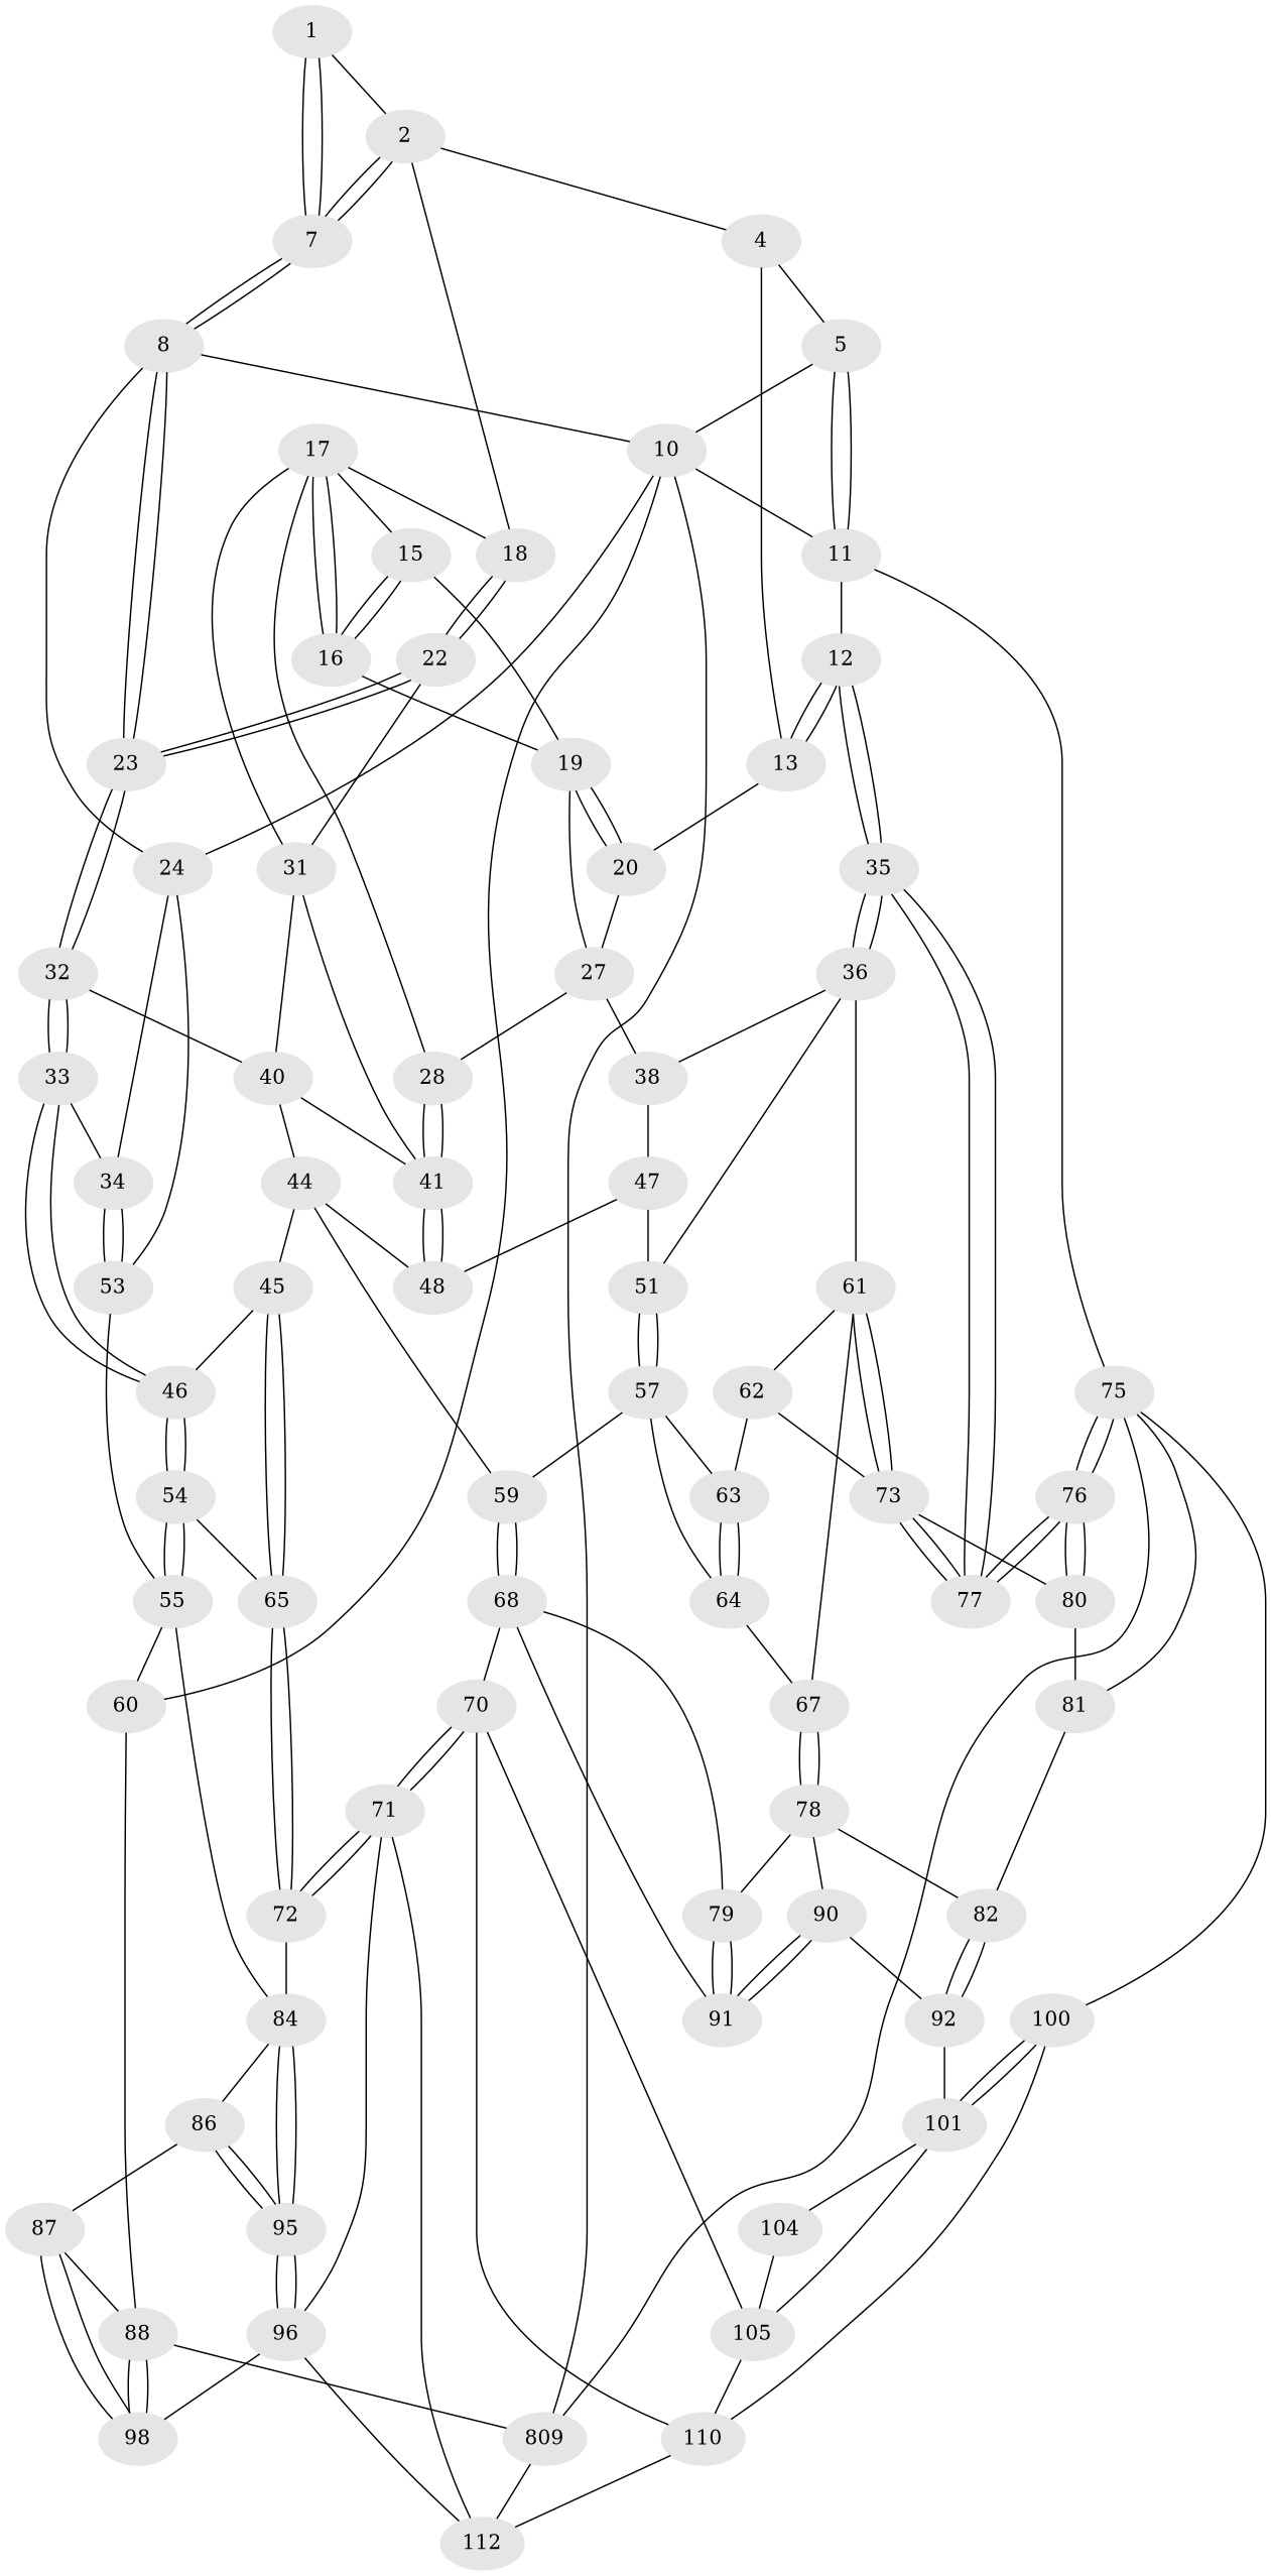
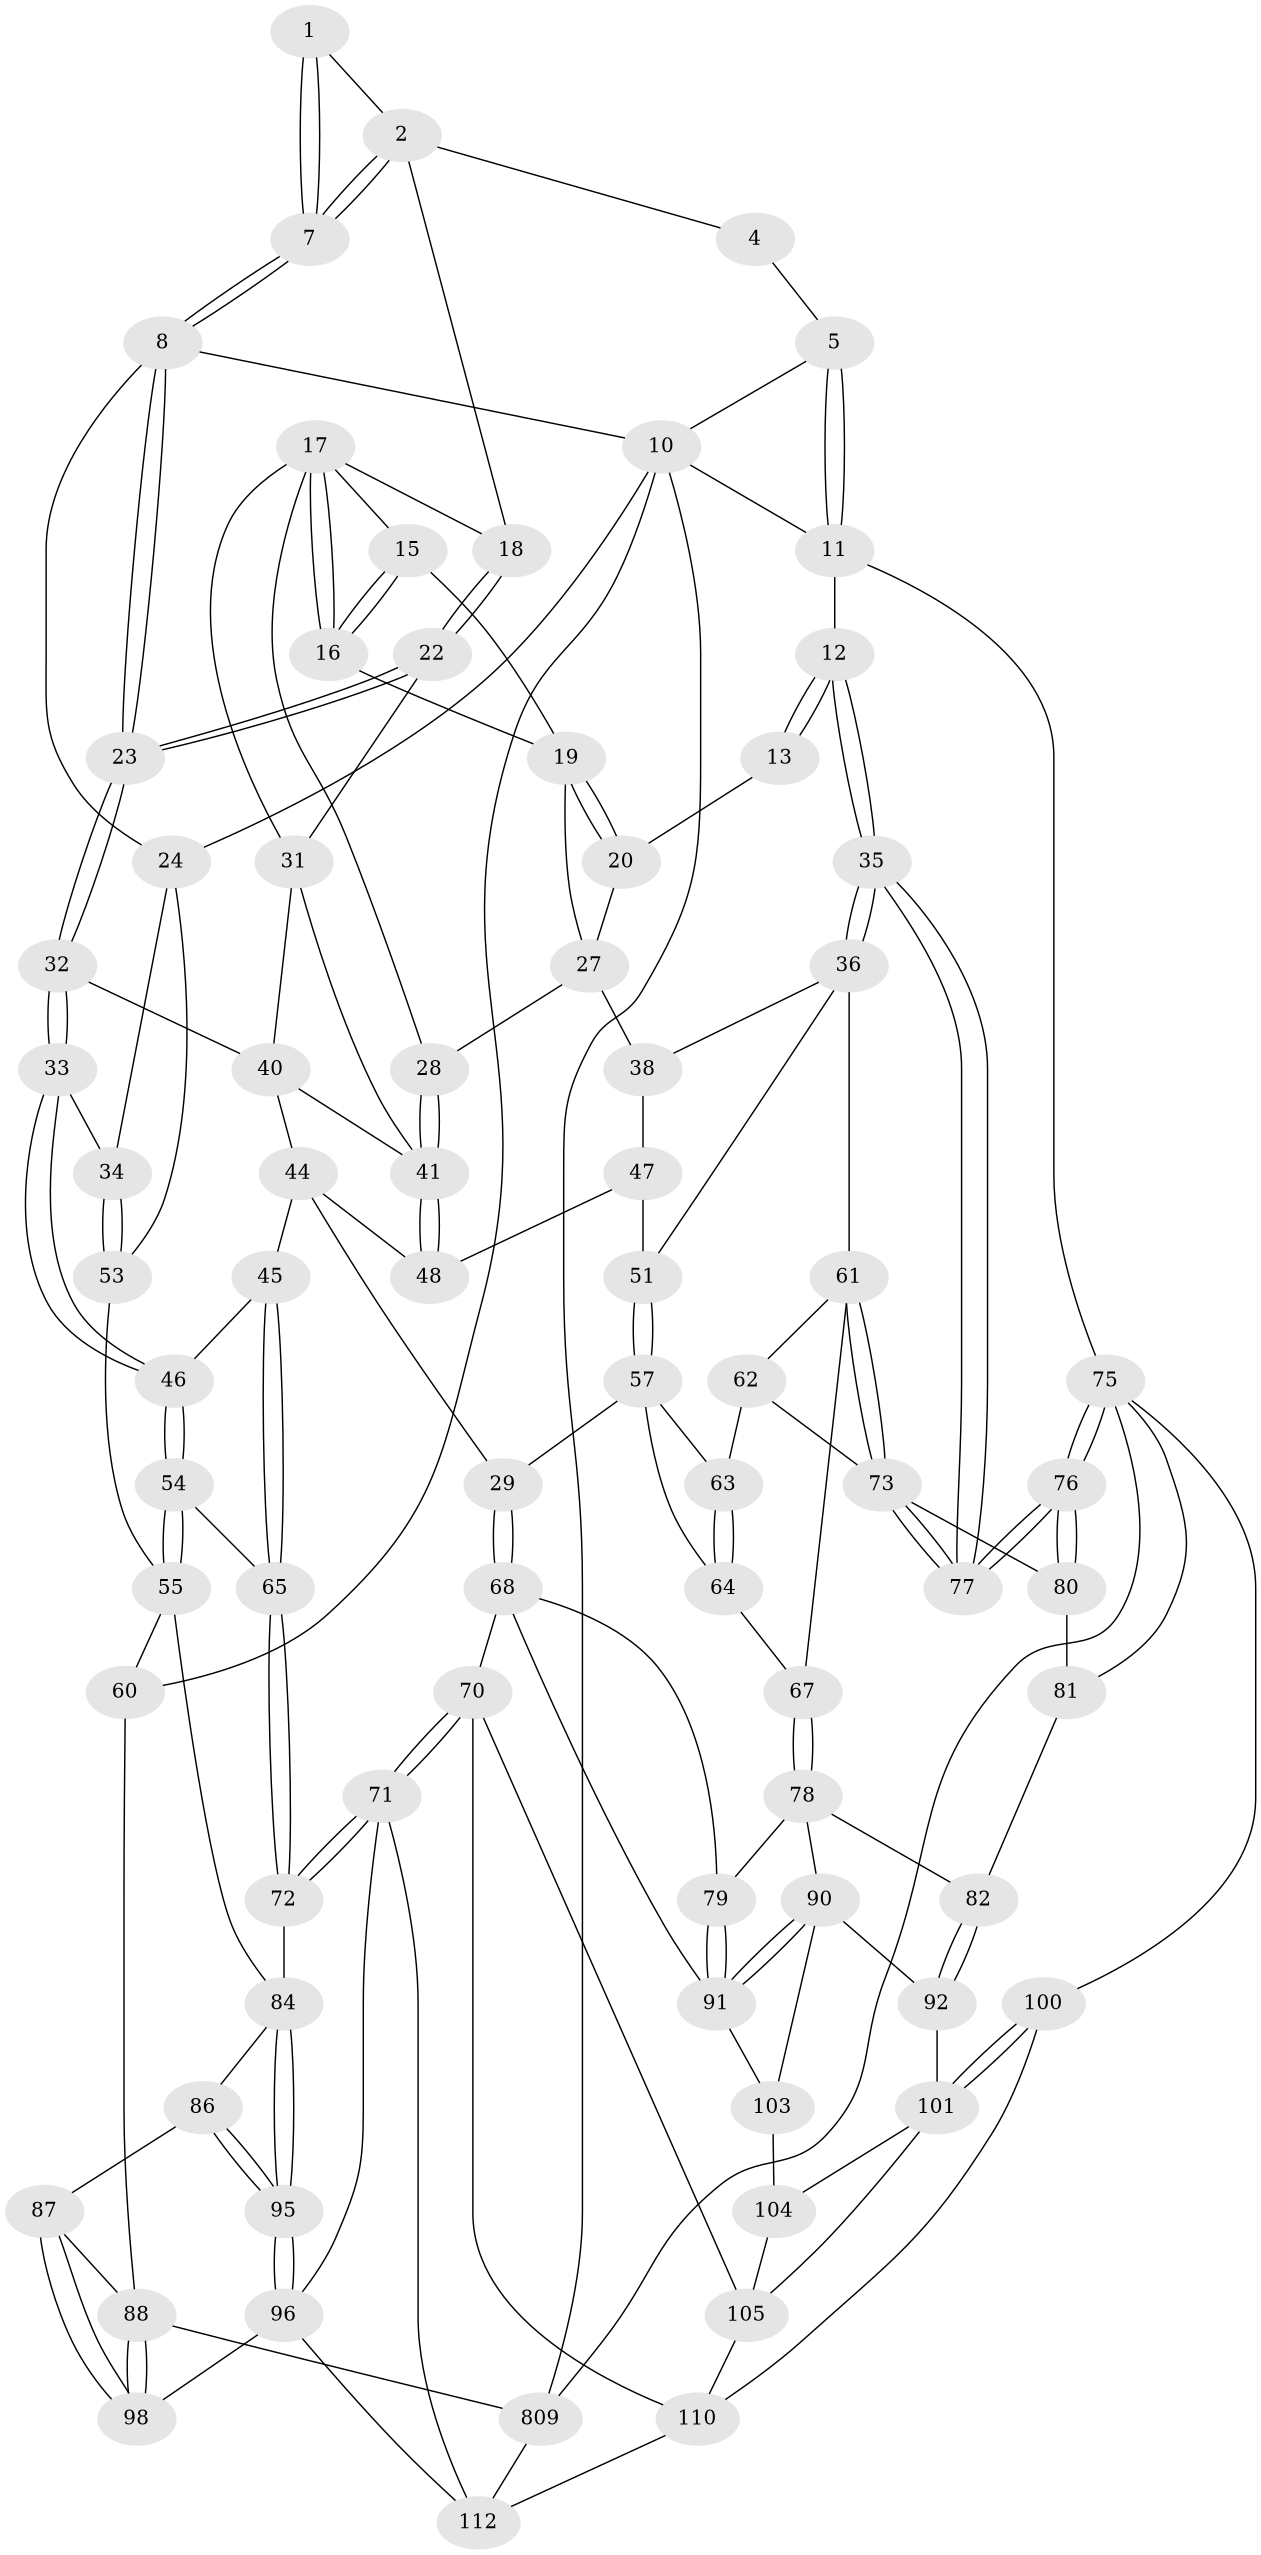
  graph {
    node [color=gray90 style=filled]
    2 [super="+3"]
    1
    7
    4
    18
    8 [super="+9"]
    5 [super="+6"]
    13 [super="+14"]
    22
    10 [super="+26"]
    11
    20
    24 [super="+25"]
    60
    n15 [label=809]
    12
    75 [super="+99"]
    23
    32
    34
    53
    88 [super="+89"]
    112 [super="+113"]
    35
    76
    81
    100
    36 [super="+37"]
    77
    15
    16
    19 [super="+21"]
    27 [super="+30"]
    17 [super="+29"]
    28
    31 [super="+39"]
    41 [super="+42"]
    40 [super="+43"]
    38
    33
    55 [super="+56"]
    47 [super="+52"]
    48 [super="+49"]
    44 [super="+50"]
    46
    54
    51
    61
    57 [super="+58"]
    62 [super="+66"]
    73 [super="+74"]
    67
    45
-   59
+   59 [label=29]
    65
    68 [super="+69"]
    72
    63
    64
    84 [super="+85"]
    86
    95
    70 [super="+106"]
    79
    91 [super="+94"]
    98
    80
    78 [super="+83"]
    82
    90 [super="+93"]
    71 [super="+107"]
    105 [super="+108"]
    110 [super="+111"]
+   103
    96 [super="+97"]
    101 [super="+102"]
    92
    87
    104
    2 -- 7
    2 -- 7
    2 -- 4
    2 -- 18
    1 -- 2
    1 -- 7
    1 -- 7
    7 -- 8
    7 -- 8
    4 -- 5
-   4 -- 13
    18 -- 22
    18 -- 22
    8 -- 10
    8 -- 24
    8 -- 23
    8 -- 23
    5 -- 10
    5 -- 11
    5 -- 11
    13 -- 20
    22 -- 23
    22 -- 23
    22 -- 31
    10 -- 11
    10 -- 24
    10 -- 60
    10 -- n15
    11 -- 12
    11 -- 75
    20 -- 27
    24 -- 34
    24 -- 53
    60 -- 88
    n15 -- 112
    12 -- 13
    12 -- 13
    12 -- 35
    12 -- 35
    75 -- n15
    75 -- 76
    75 -- 76
    75 -- 81
    75 -- 100
    23 -- 32
    23 -- 32
    32 -- 40
    32 -- 33
    32 -- 33
    34 -- 53
    34 -- 53
    53 -- 55
    88 -- n15
    88 -- 98
    88 -- 98
    35 -- 36
    35 -- 36
    35 -- 77
    35 -- 77
    76 -- 77
    76 -- 77
    76 -- 80
    76 -- 80
    81 -- 82
    100 -- 110
    100 -- 101
    100 -- 101
    36 -- 38
    36 -- 51
    36 -- 61
    15 -- 16
    15 -- 16
    15 -- 19
    16 -- 19
    16 -- 17
    16 -- 17
    19 -- 20
    19 -- 20
    19 -- 27
    27 -- 28
    27 -- 38
    17 -- 18
    17 -- 15
    17 -- 28
    17 -- 31
    28 -- 41
    28 -- 41
    31 -- 41
    31 -- 40
    41 -- 48
    41 -- 48
    40 -- 41
    40 -- 44
    38 -- 47
    33 -- 34
    33 -- 46
    33 -- 46
    55 -- 60
    55 -- 84
    47 -- 48 [weight=2]
    47 -- 51
    44 -- 48
    44 -- 45
    44 -- 59
    46 -- 54
    46 -- 54
    54 -- 55
    54 -- 55
    54 -- 65
    51 -- 57
    51 -- 57
    61 -- 62
    61 -- 73
    61 -- 73
    61 -- 67
    57 -- 59
    57 -- 63
    57 -- 64
    62 -- 73
    62 -- 63
    73 -- 77
    73 -- 77
    73 -- 80
    67 -- 78
    67 -- 78
    45 -- 46
    45 -- 65
    45 -- 65
    59 -- 68
    59 -- 68
    65 -- 72
    65 -- 72
    68 -- 70
    68 -- 79
    68 -- 91
    72 -- 84
    63 -- 64
    63 -- 64
    64 -- 67
    84 -- 86
    84 -- 95
    84 -- 95
    86 -- 95
    86 -- 95
    86 -- 87
    95 -- 96
    95 -- 96
    70 -- 71
    70 -- 71
    70 -- 105
    70 -- 110
    79 -- 91
    79 -- 91
+   91 -- 103
    80 -- 81
    78 -- 79
    78 -- 82
    78 -- 90
    82 -- 92
    82 -- 92
    90 -- 91
    90 -- 91
+   90 -- 103
    90 -- 92
    71 -- 112
    71 -- 72
    71 -- 72
    71 -- 96
    105 -- 110
    110 -- 112
+   103 -- 104
    96 -- 112
    96 -- 98
    101 -- 105
    101 -- 104
    92 -- 101
    87 -- 88
    87 -- 98
    87 -- 98
    104 -- 105
  }
